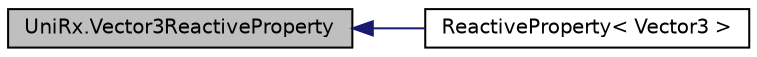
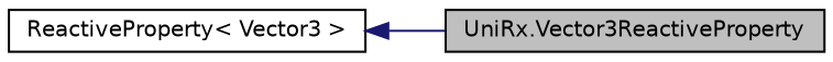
  digraph {
    rankdir=LR
    node [color=black fontname=Helvetica fontsize=10 shape=record style=filled]
    n1 [fillcolor=grey75 fontcolor=black height=0.2 label="UniRx.Vector3ReactiveProperty" width=0.4]
    n2 [fillcolor=white height=0.2 label="ReactiveProperty\< Vector3 \>" width=0.4]
-   n1 -> n2 [color=midnightblue dir=back fontname=Helvetica fontsize=10 labelfontname=Helvetica labelfontsize=10 style=solid]
+   n2 -> n1 [color=midnightblue dir=back fontname=Helvetica fontsize=10 labelfontname=Helvetica labelfontsize=10 style=solid]
  }
